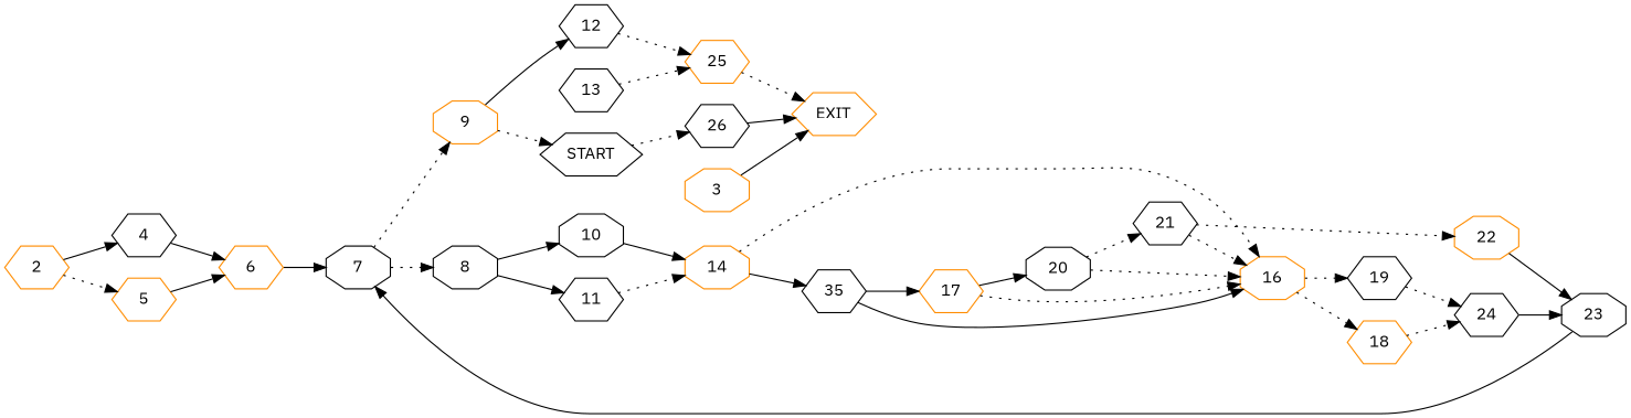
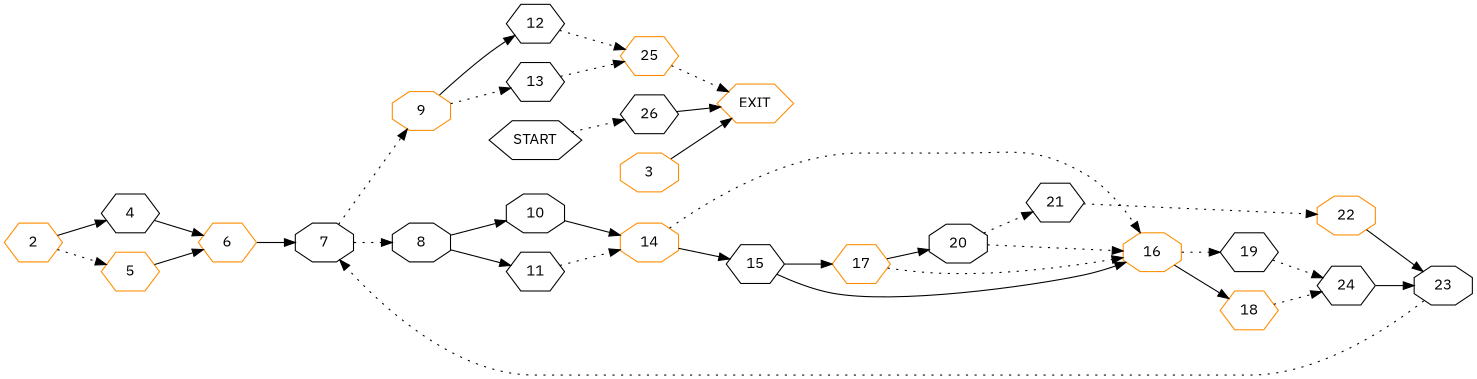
  digraph {
    fontname="IBM Plex Sans"
    rankdir=LR
    node [color=black fontname="IBM Plex Sans" shape=hexagon]
    edge [fontname="IBM Plex Sans" style=dotted]
    n1 [label=START]
    26
    n3 [color=darkorange label=EXIT]
    2 [color=darkorange]
    4
    5 [color=darkorange]
    3 [color=darkorange shape=octagon]
    6 [color=darkorange]
    7 [shape=octagon]
    8 [shape=octagon]
    9 [color=darkorange shape=octagon]
    10 [shape=octagon]
    11
    12
    13
    14 [color=darkorange shape=octagon]
    25 [color=darkorange]
-   15 [label=35]
+   15
    16 [color=darkorange shape=octagon]
    17 [color=darkorange]
    18 [color=darkorange]
    19
    20 [shape=octagon]
    24
    21
    23 [shape=octagon]
    22 [color=darkorange shape=octagon]
    n1 -> 26
    26 -> n3 [style=solid]
    2 -> 4 [style=solid]
    2 -> 5
    4 -> 6 [style=solid]
    5 -> 6 [style=solid]
    3 -> n3 [style=solid]
    6 -> 7 [style=solid]
    7 -> 8
    7 -> 9
    8 -> 10 [style=solid]
    8 -> 11 [style=solid]
    9 -> 12 [style=solid]
-   9 -> n1
+   9 -> 13
    10 -> 14 [style=solid]
    11 -> 14
    12 -> 25
    13 -> 25
    14 -> 15 [style=solid]
    14 -> 16
    25 -> n3
    15 -> 16 [style=solid]
    15 -> 17 [style=solid]
-   16 -> 18
+   16 -> 18 [style=solid]
    16 -> 19
    17 -> 16
    17 -> 20 [style=solid]
    18 -> 24
    19 -> 24
    20 -> 16
    20 -> 21
    24 -> 23 [style=solid]
-   21 -> 16
    21 -> 22
-   23 -> 7 [style=solid]
+   23 -> 7
    22 -> 23 [style=solid]
  }
